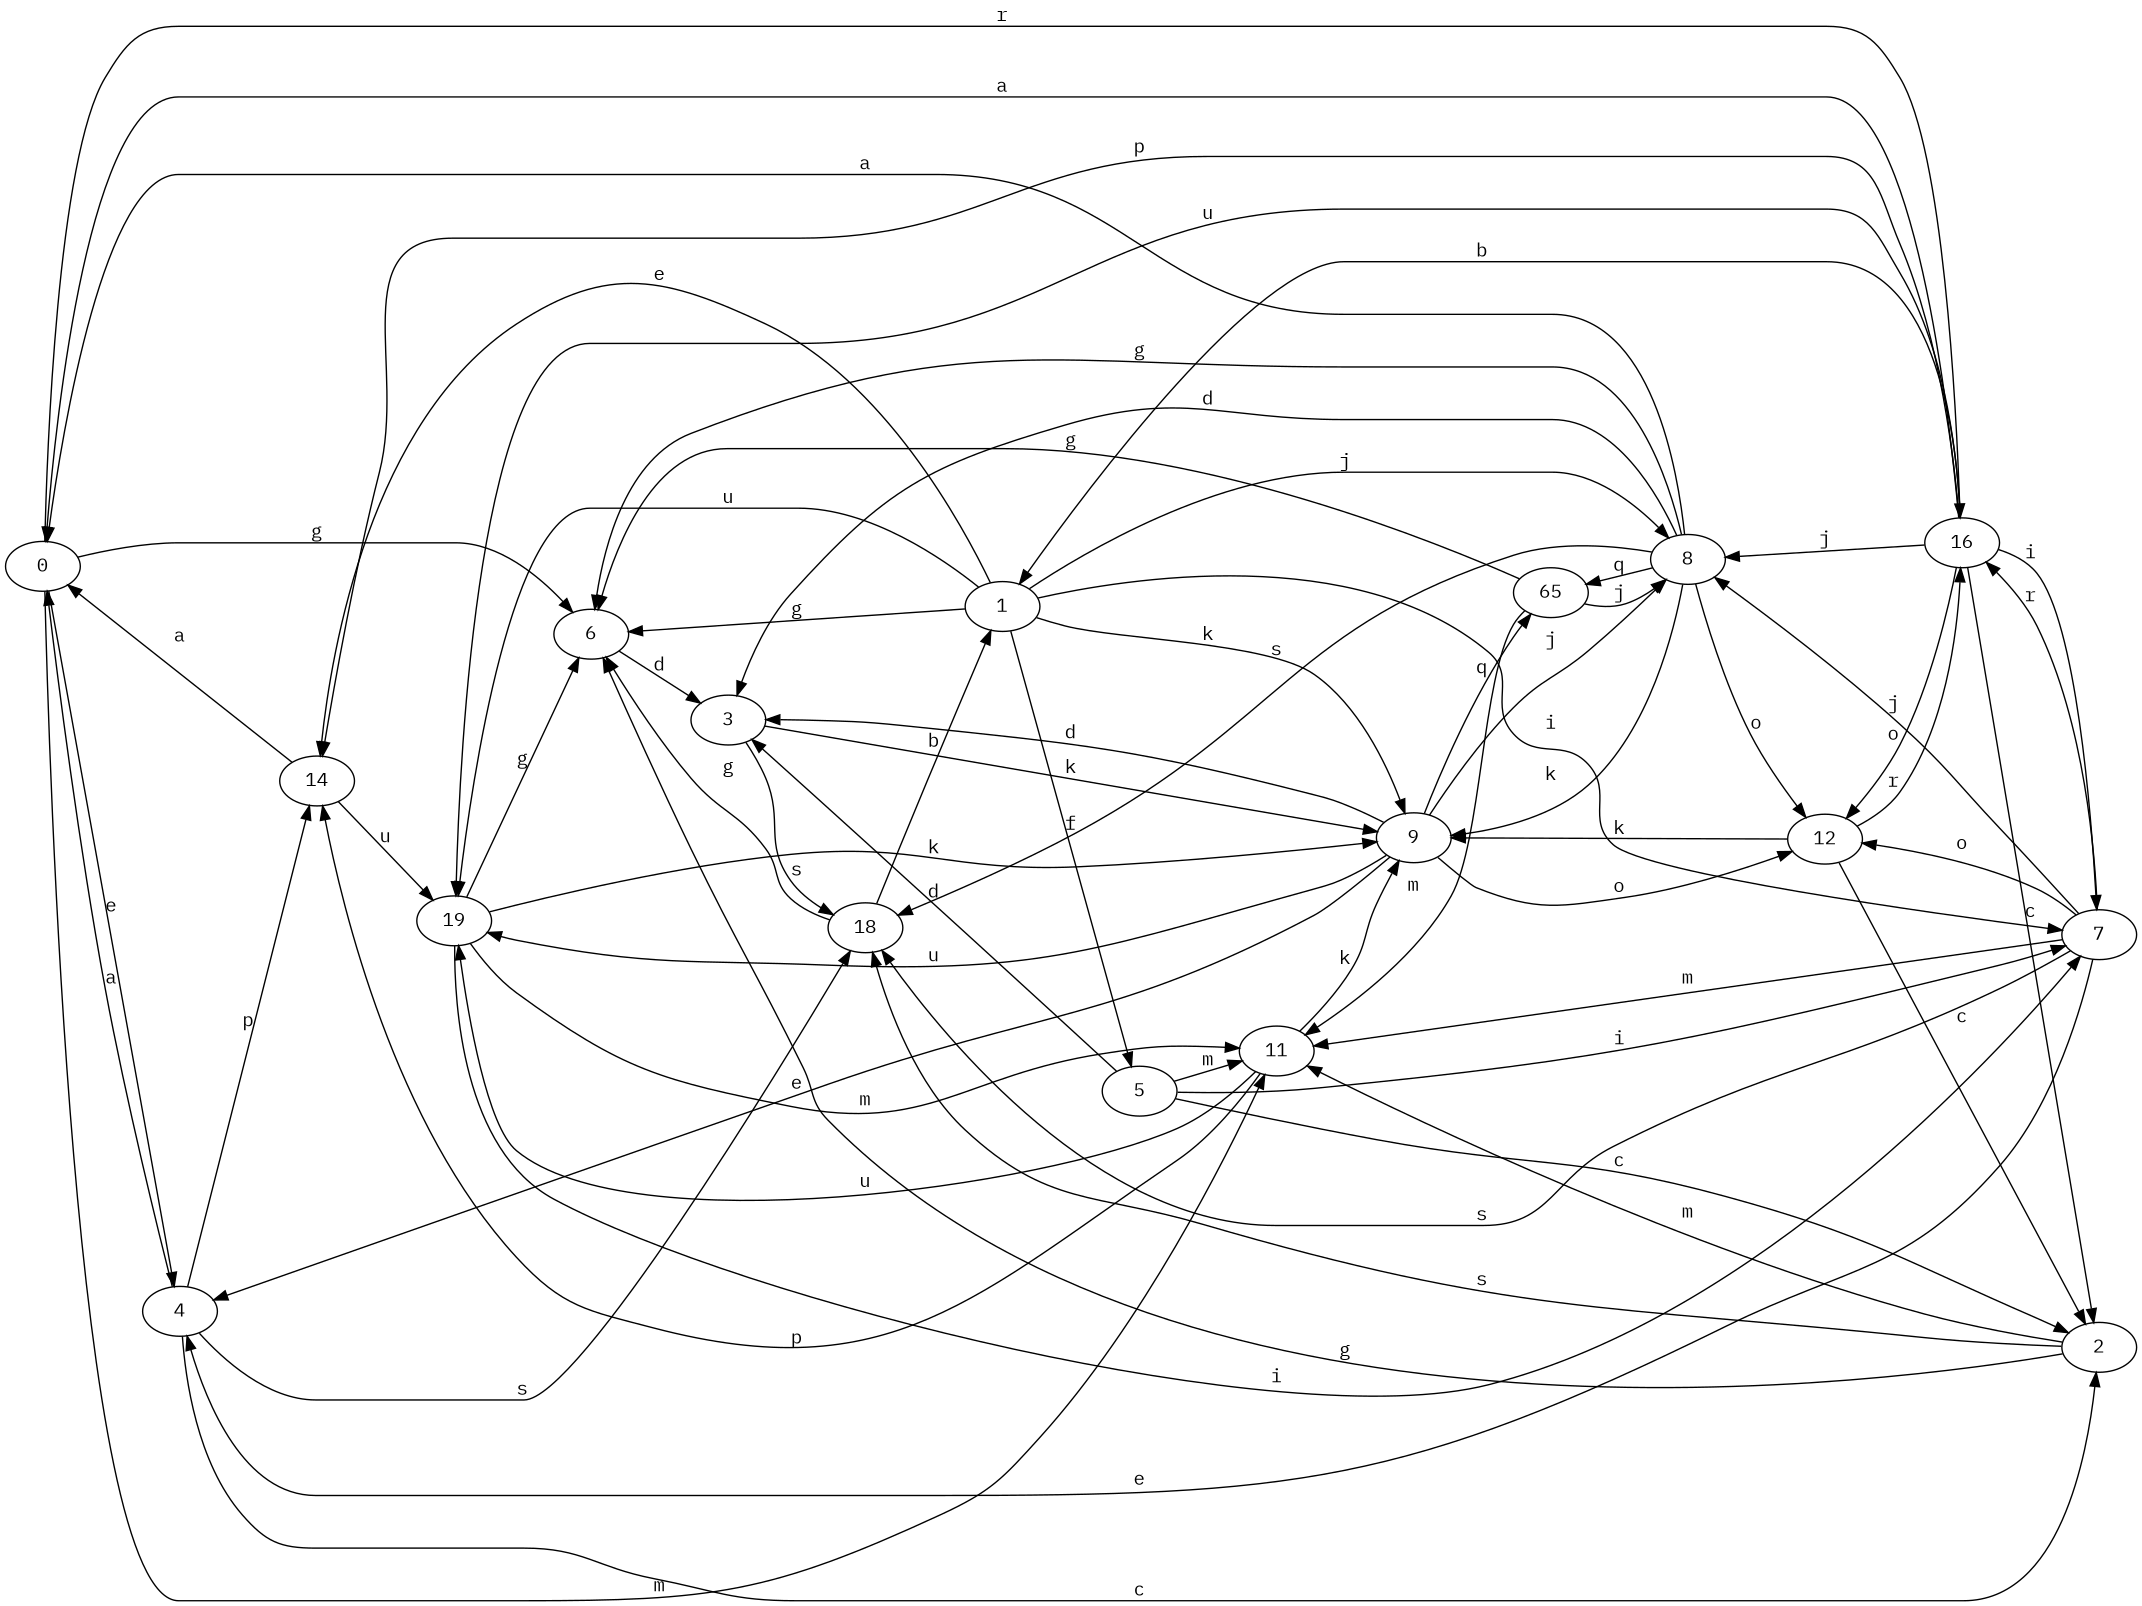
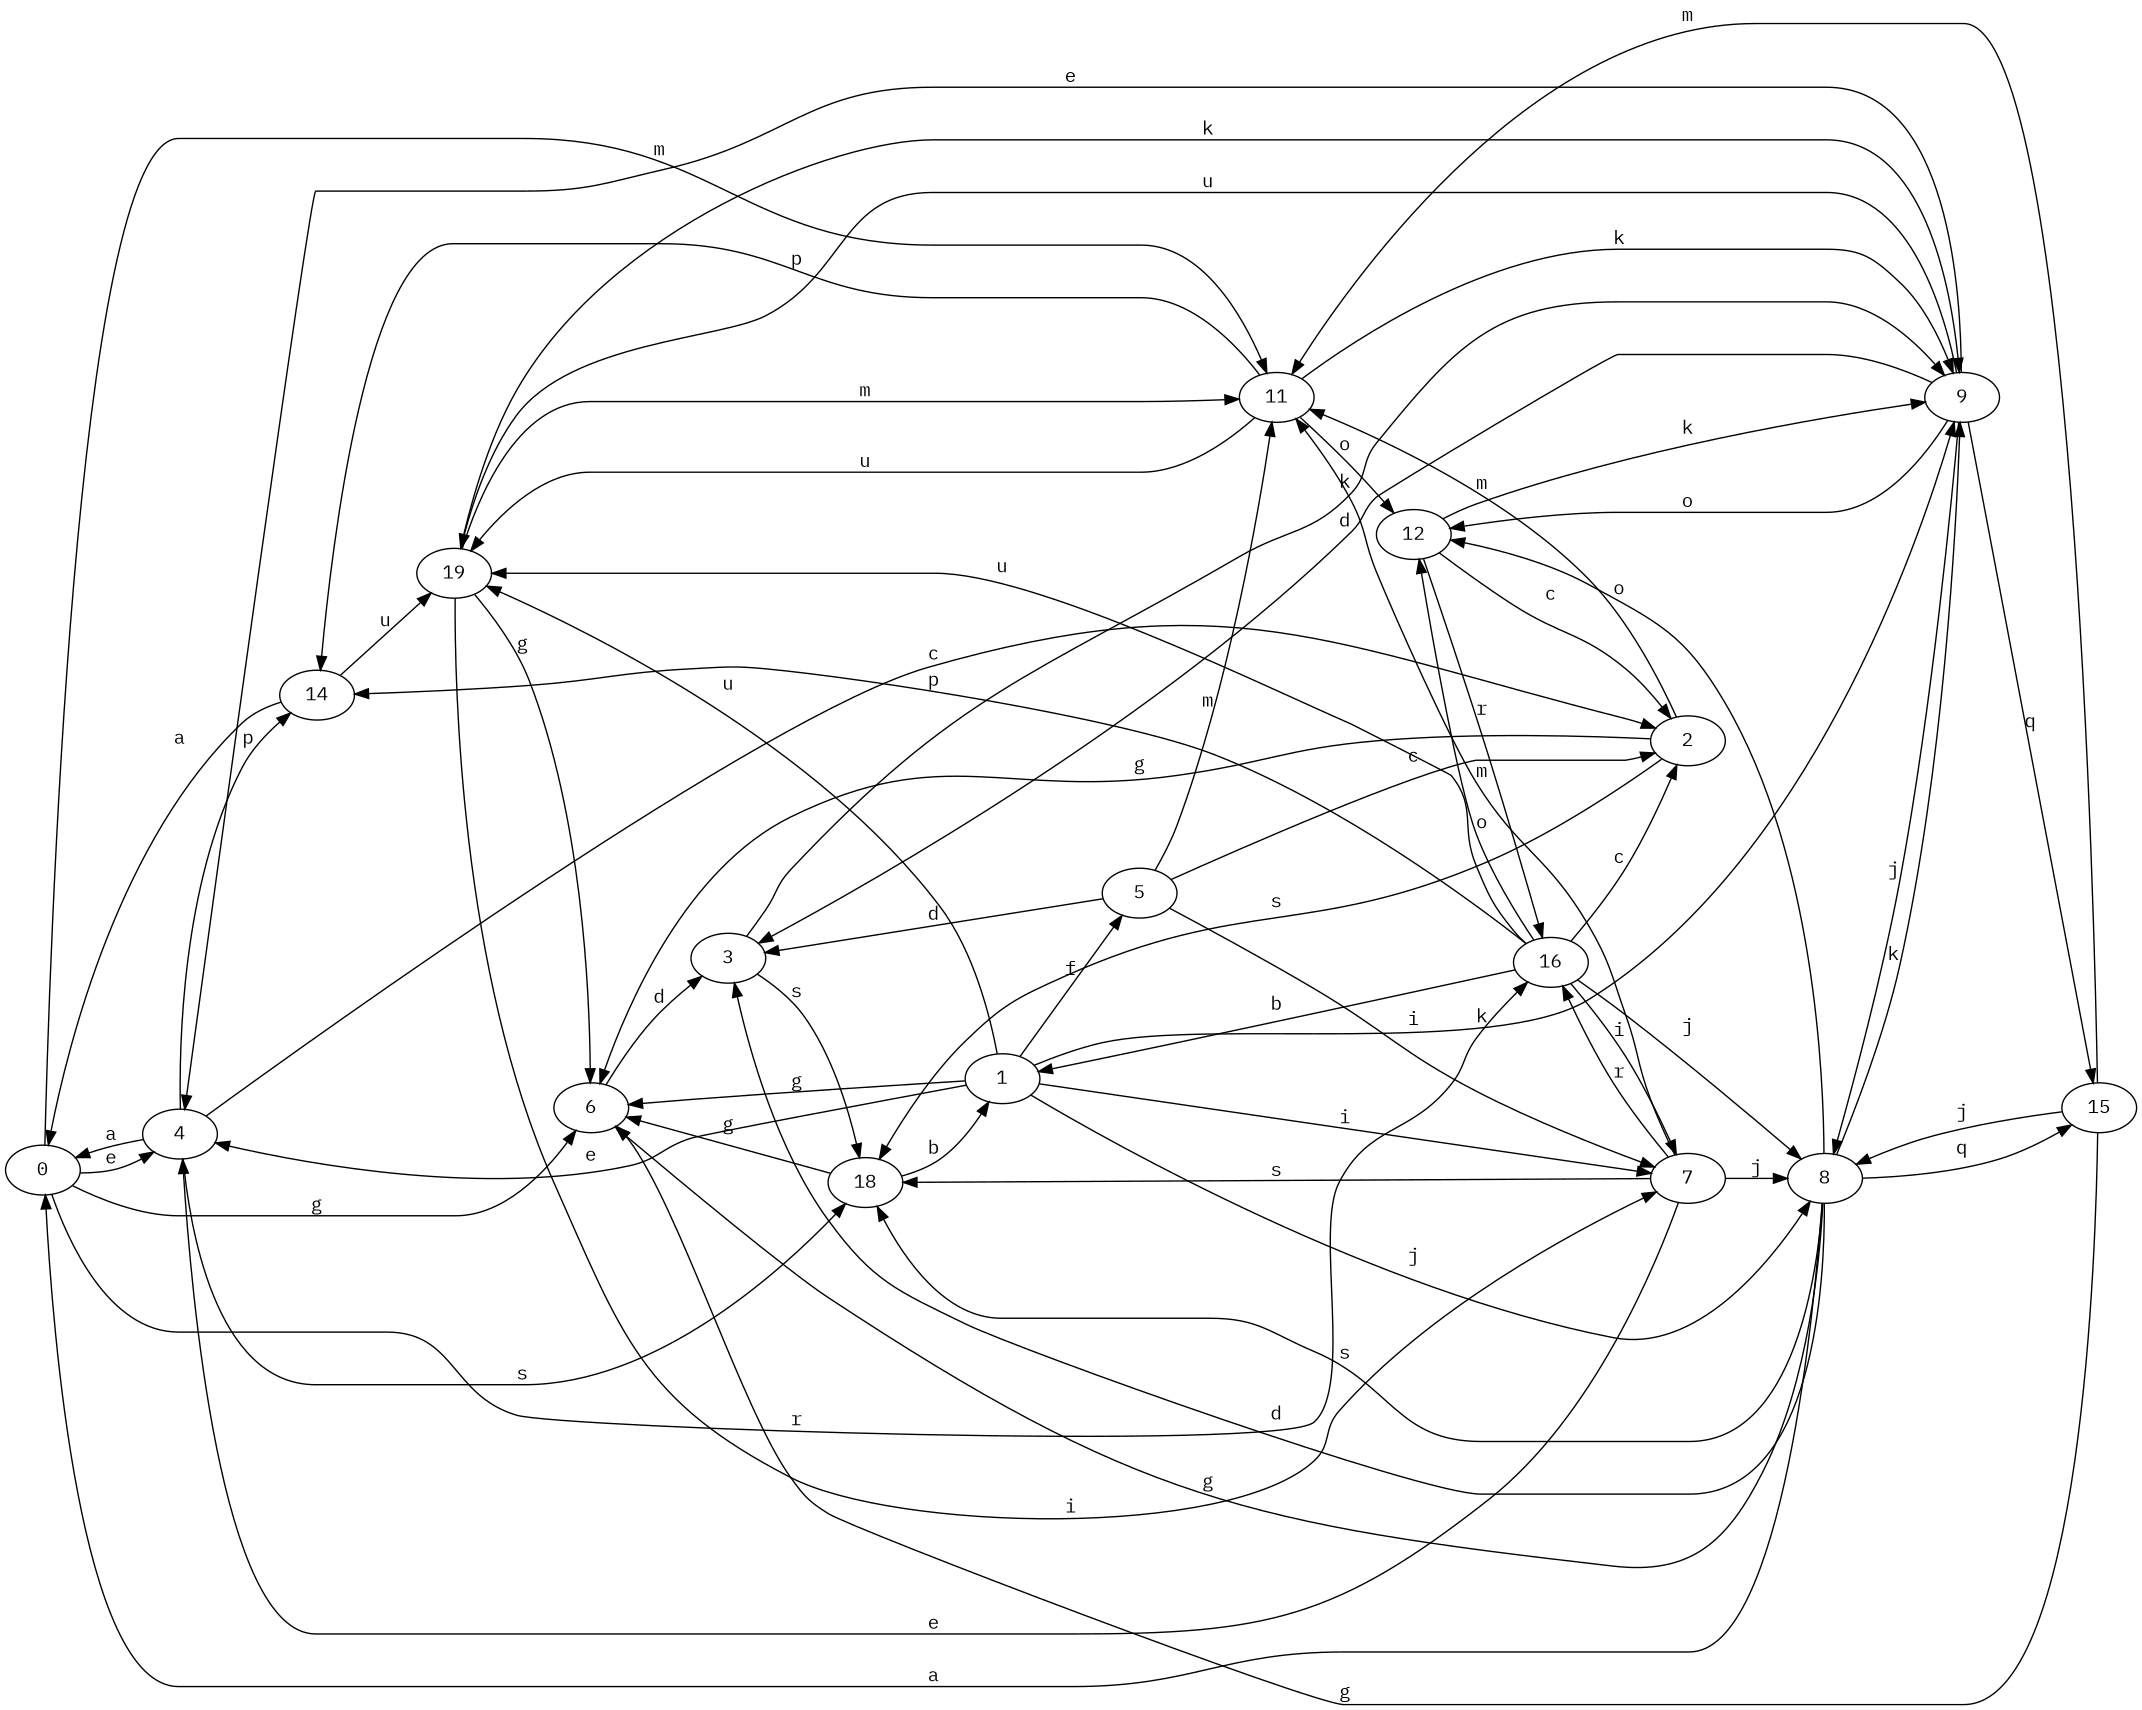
  strict digraph {
    fontname="IBM Plex Mono"
    rankdir=LR
    node [fontname="IBM Plex Mono"]
    edge [fontname="IBM Plex Mono"]
    0
    4
    6
    11
    16
    2
    18
    14
    3
    9
    19
    1
    7
    8
    12
    5
-   15 [label=65]
+   15
    0 -> 4 [label=e]
    0 -> 6 [label=g]
    0 -> 11 [label=m]
    0 -> 16 [label=r]
    4 -> 0 [label=a]
    4 -> 2 [label=c]
    4 -> 18 [label=s]
    4 -> 14 [label=p]
    6 -> 3 [label=d]
    11 -> 14 [label=p]
    11 -> 9 [label=k]
    11 -> 19 [label=u]
-   16 -> 0 [label=a]
    16 -> 2 [label=c]
    16 -> 14 [label=p]
    16 -> 19 [label=u]
    16 -> 1 [label=b]
    16 -> 7 [label=i]
    16 -> 8 [label=j]
    16 -> 12 [label=o]
    2 -> 6 [label=g]
    2 -> 11 [label=m]
    2 -> 18 [label=s]
    18 -> 6 [label=g]
    18 -> 1 [label=b]
    14 -> 0 [label=a]
    14 -> 19 [label=u]
    3 -> 18 [label=s]
    3 -> 9 [label=k]
    9 -> 4 [label=e]
    9 -> 3 [label=d]
    9 -> 19 [label=u]
    9 -> 8 [label=j]
    9 -> 12 [label=o]
    9 -> 15 [label=q]
    19 -> 6 [label=g]
    19 -> 11 [label=m]
    19 -> 9 [label=k]
    19 -> 7 [label=i]
-   1 -> 14 [label=e]
+   1 -> 4 [label=e]
    1 -> 6 [label=g]
    1 -> 9 [label=k]
    1 -> 19 [label=u]
    1 -> 7 [label=i]
    1 -> 8 [label=j]
    1 -> 5 [label=f]
    7 -> 4 [label=e]
    7 -> 11 [label=m]
    7 -> 16 [label=r]
    7 -> 18 [label=s]
    7 -> 8 [label=j]
-   7 -> 12 [label=o]
+   11 -> 12 [label=o]
    8 -> 0 [label=a]
    8 -> 6 [label=g]
    8 -> 18 [label=s]
    8 -> 3 [label=d]
    8 -> 9 [label=k]
    8 -> 12 [label=o]
    8 -> 15 [label=q]
    12 -> 16 [label=r]
    12 -> 2 [label=c]
    12 -> 9 [label=k]
    5 -> 11 [label=m]
    5 -> 2 [label=c]
    5 -> 3 [label=d]
    5 -> 7 [label=i]
    15 -> 6 [label=g]
    15 -> 11 [label=m]
    15 -> 8 [label=j]
  }
